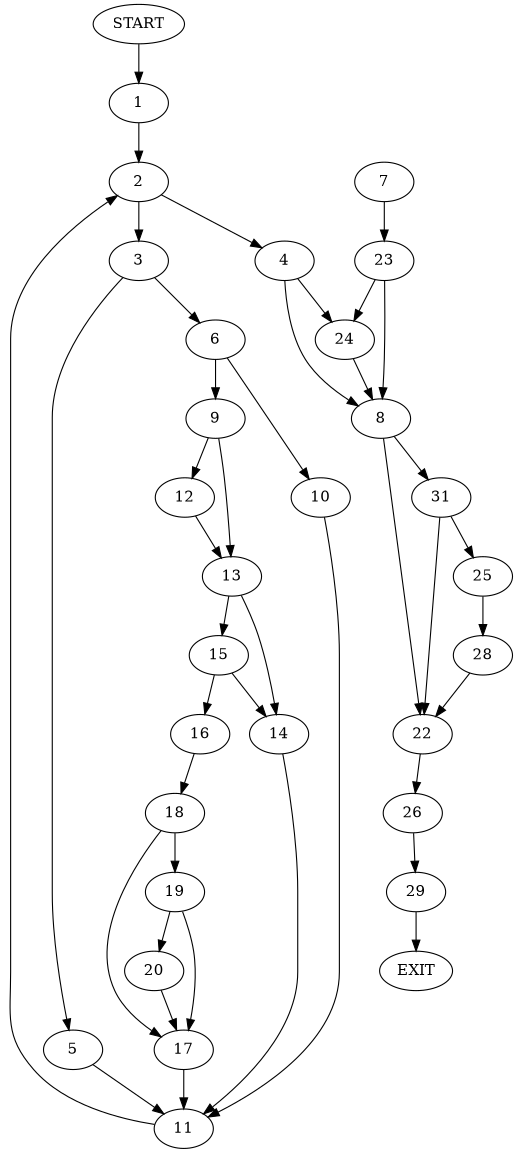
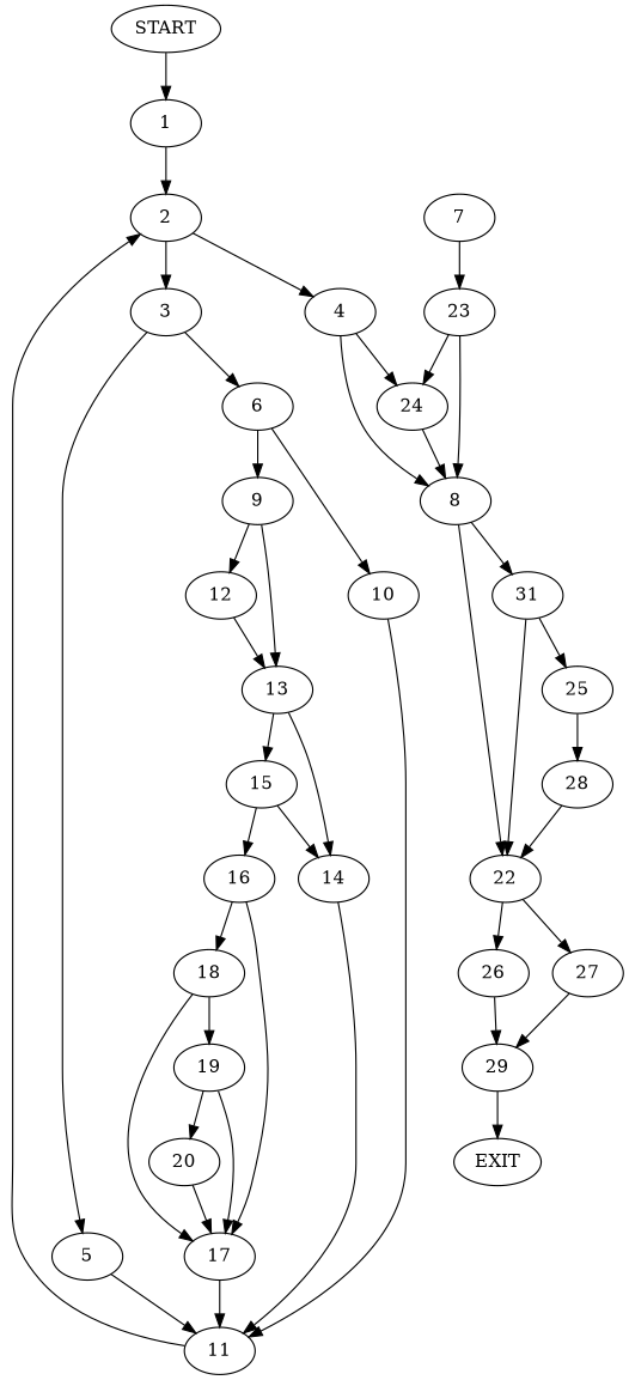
  digraph {
    n1 [label=START]
    1
    2
    n4 [label=EXIT]
    3
    4
    5
    6
    8
    24
    11
    9
    10
    7
    23
    n16 [label=31]
    22
    12
    13
    25
    26
+   27
    14
    15
    16
    17
    18
    19
    20
    28
    29
    n1 -> 1
    1 -> 2
    2 -> 3
    2 -> 4
    3 -> 5
    3 -> 6
    4 -> 8
    4 -> 24
    5 -> 11
    6 -> 9
    6 -> 10
    8 -> n16
    8 -> 22
    24 -> 8
    11 -> 2
    9 -> 12
    9 -> 13
    10 -> 11
    7 -> 23
    23 -> 8
    23 -> 24
    n16 -> 22
    n16 -> 25
    22 -> 26
+   22 -> 27
    12 -> 13
    13 -> 14
    13 -> 15
    25 -> 28
    26 -> 29
+   27 -> 29
    14 -> 11
    15 -> 14
    15 -> 16
+   16 -> 17
    16 -> 18
    17 -> 11
    18 -> 17
    18 -> 19
    19 -> 17
    19 -> 20
    20 -> 17
    28 -> 22
    29 -> n4
  }
